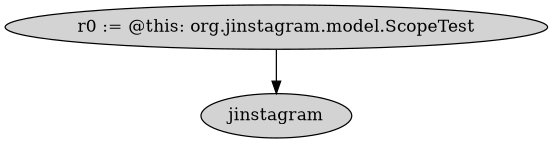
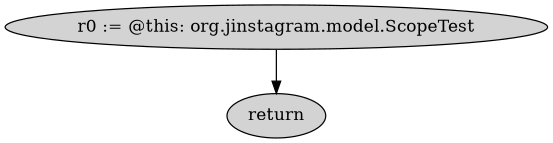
  digraph {
    node [style=filled fillcolor=lightgrey]
    "r0 := @this: org.jinstagram.model.ScopeTest"
-   return [label=jinstagram]
+   return
    "r0 := @this: org.jinstagram.model.ScopeTest" -> return [style=solid]
  }
